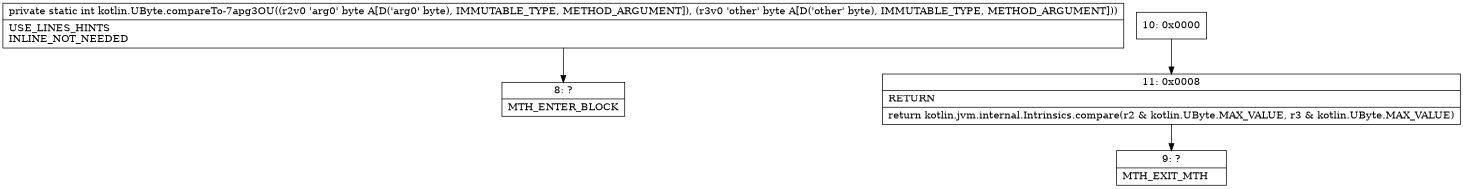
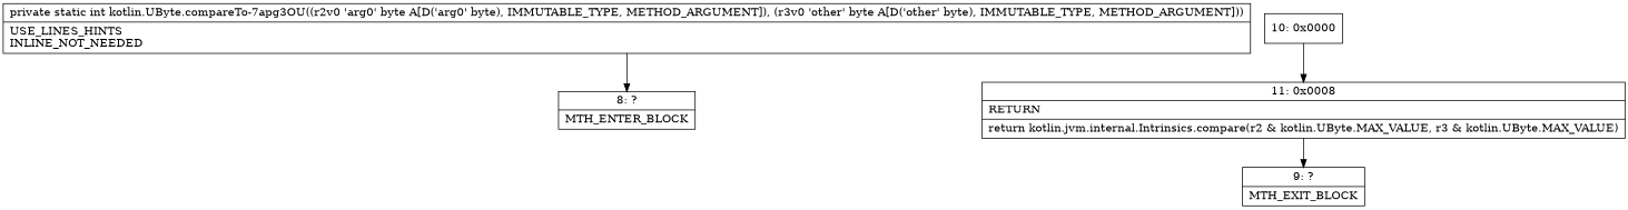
  digraph {
    node [shape=record]
    n1 [label="{8\:\ ?|MTH_ENTER_BLOCK\l}"]
    n2 [label="{10\:\ 0x0000}"]
    n3 [label="{11\:\ 0x0008|RETURN\l|return kotlin.jvm.internal.Intrinsics.compare(r2 & kotlin.UByte.MAX_VALUE, r3 & kotlin.UByte.MAX_VALUE)\l}"]
-   n4 [label="{9\:\ ?|MTH_EXIT_MTH\l}"]
+   n4 [label="{9\:\ ?|MTH_EXIT_BLOCK\l}"]
    n5 [label="{private static int kotlin.UByte.compareTo\-7apg3OU((r2v0 'arg0' byte A[D('arg0' byte), IMMUTABLE_TYPE, METHOD_ARGUMENT]), (r3v0 'other' byte A[D('other' byte), IMMUTABLE_TYPE, METHOD_ARGUMENT]))  | USE_LINES_HINTS\lINLINE_NOT_NEEDED\l}"]
    n2 -> n3
    n3 -> n4
    n5 -> n1
  }
